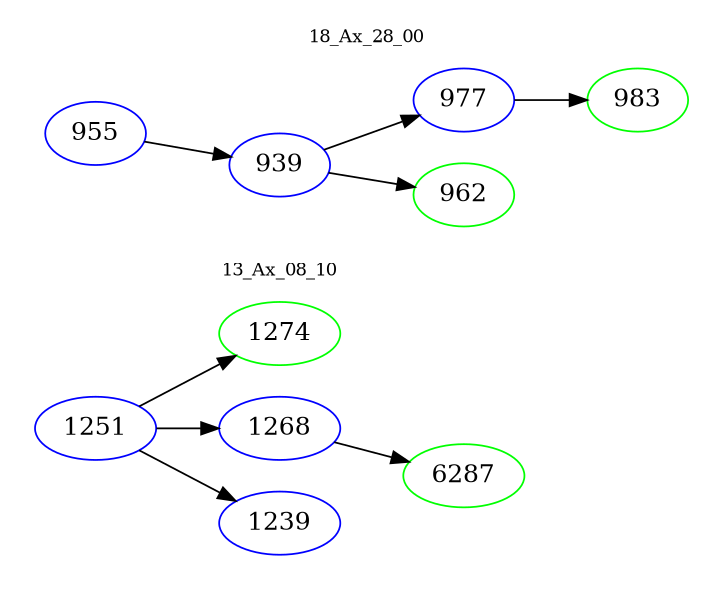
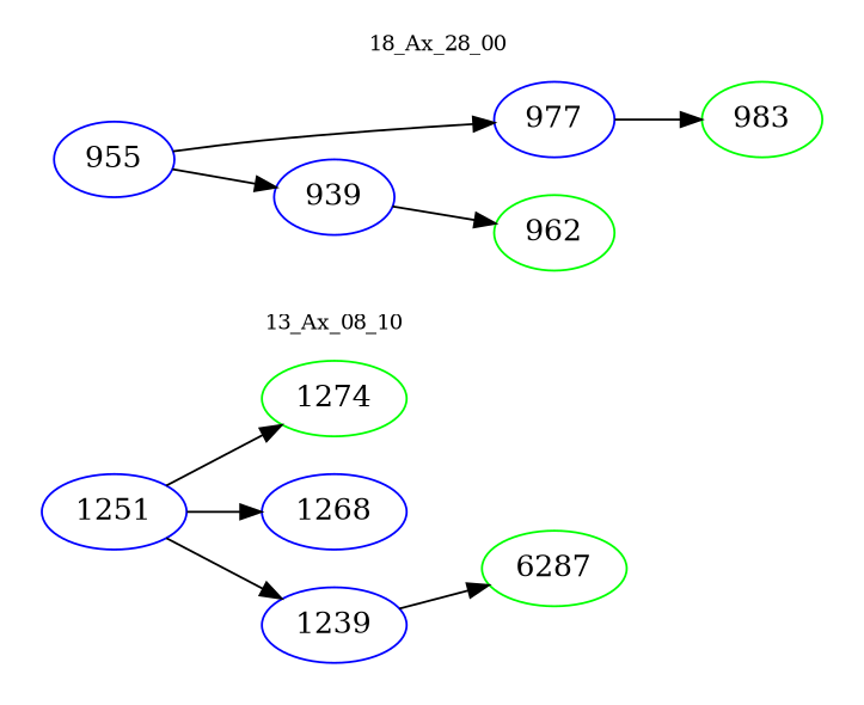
  digraph {
    rankdir=LR
    node [color=blue]
    edge [color=black]
    n1 [label=1251]
    n2 [label=1239]
    n3 [label=1268]
    n4 [color=green label=1274]
    n5 [color=green label=6287]
    n6 [label=955]
    n7 [label=939]
    n8 [label=977]
    n9 [color=green label=962]
    n10 [color=green label=983]
    subgraph cluster_1 {
      color=white
      fontsize=10
      label="13_Ax_08_10"
      n1
      n2
      n3
      n4
      n5
    }
    subgraph cluster_2 {
      color=white
      fontsize=10
      label="18_Ax_28_00"
      n6
      n7
      n8
      n9
      n10
    }
    n1 -> n2
    n1 -> n3
    n1 -> n4
-   n3 -> n5
+   n2 -> n5
    n6 -> n7
-   n7 -> n8
+   n6 -> n8
    n7 -> n9
    n8 -> n10
  }
